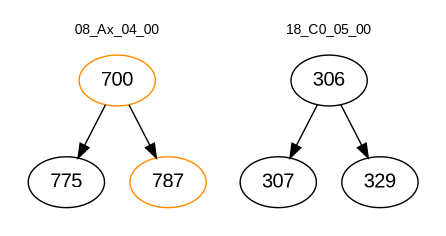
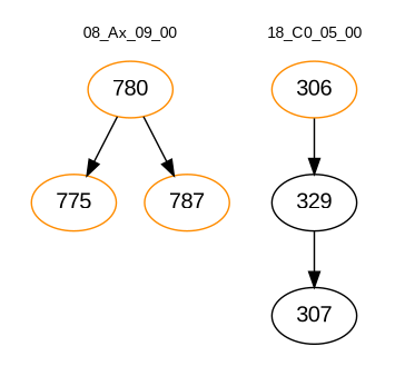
  digraph {
    fontname="Liberation Sans"
    node [color=darkorange fontname="Liberation Sans"]
    edge [color=black fontname="Liberation Sans"]
-   n1 [label=700]
-   n2 [color=black label=775]
+   n1 [label=780]
+   n2 [label=775]
    n3 [label=787]
-   n4 [color=black label=306]
+   n4 [label=306]
    n5 [color=black label=307]
    n6 [color=black label=329]
    subgraph cluster_1 {
      color=white
      fontsize=10
-     label="08_Ax_04_00"
+     label="08_Ax_09_00"
      n1
      n2
      n3
    }
    subgraph cluster_2 {
      color=white
      fontsize=10
      label="18_C0_05_00"
      n4
      n5
      n6
    }
    n1 -> n2
    n1 -> n3
-   n4 -> n5
+   n6 -> n5
    n4 -> n6
  }
